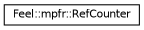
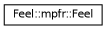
  digraph {
    rankdir=TB
-   n1 [color=black fillcolor=white fontname=Helvetica fontsize=10 height=0.2 label="Feel::mpfr::RefCounter" shape=record style=filled width=0.4]
+   n1 [color=black fillcolor=white fontname=Helvetica fontsize=10 height=0.2 label="Feel::mpfr::Feel" shape=record style=filled width=0.4]
  }
